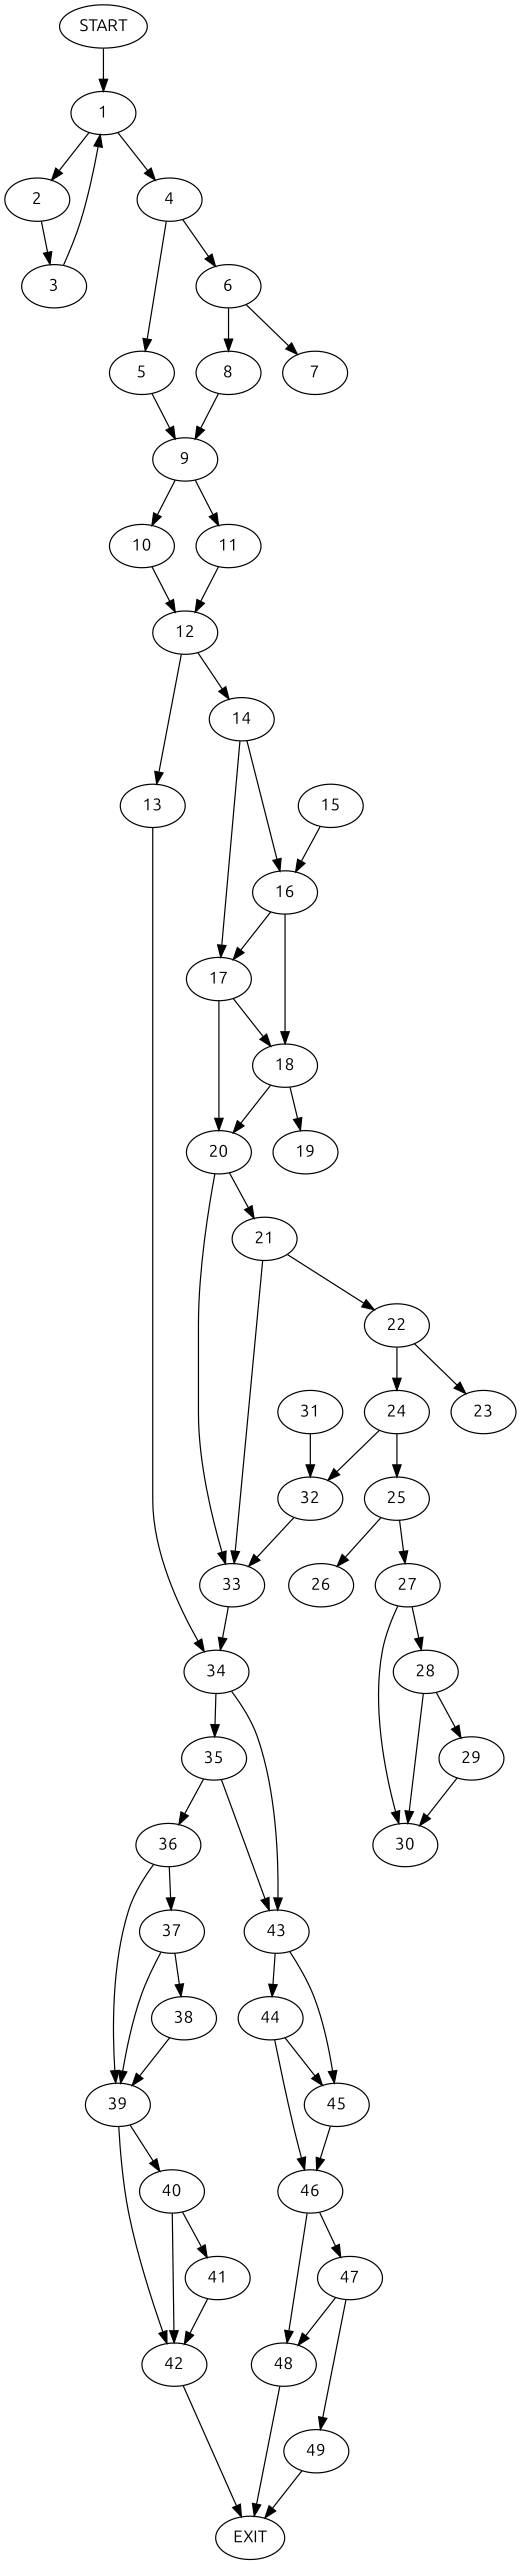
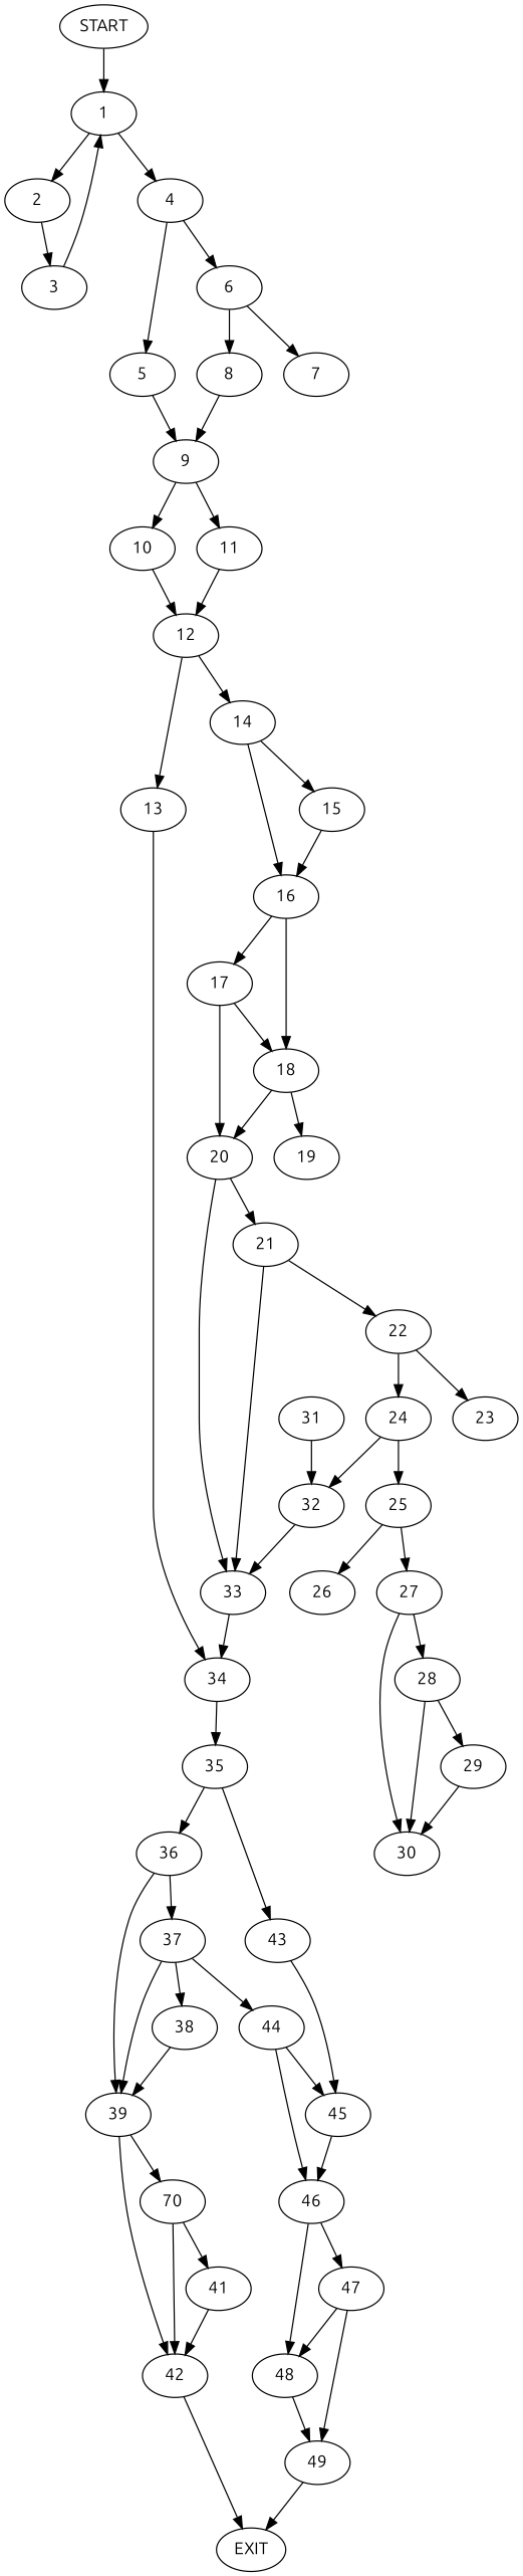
  digraph {
    fontname=Ubuntu
    node [fontname=Ubuntu]
    edge [fontname=Ubuntu]
    n1 [label=START]
    1
    2
    4
    3
    5
    6
    9
    7
    8
    10
    11
    12
    13
    14
    34
    15
    16
    35
    43
    17
    18
    20
    19
    21
    33
    22
    23
    24
    25
    32
    26
    27
    28
    30
    29
    31
    36
    44
    45
    37
    39
    38
-   40
+   40 [label=70]
    42
    41
    n47 [label=EXIT]
    46
    47
    48
    49
    n1 -> 1
    1 -> 2
    1 -> 4
    2 -> 3
    4 -> 5
    4 -> 6
    3 -> 1
    5 -> 9
    6 -> 7
    6 -> 8
    9 -> 10
    9 -> 11
    8 -> 9
    10 -> 12
    11 -> 12
    12 -> 13
    12 -> 14
    13 -> 34
-   14 -> 17
+   14 -> 15
    14 -> 16
    34 -> 35
-   34 -> 43
    15 -> 16
    16 -> 17
    16 -> 18
    35 -> 43
    35 -> 36
-   43 -> 44
+   37 -> 44
    43 -> 45
    17 -> 18
    17 -> 20
    18 -> 20
    18 -> 19
    20 -> 21
    20 -> 33
    21 -> 33
    21 -> 22
    33 -> 34
    22 -> 23
    22 -> 24
    24 -> 25
    24 -> 32
    25 -> 26
    25 -> 27
    32 -> 33
    27 -> 28
    27 -> 30
    28 -> 30
    28 -> 29
    29 -> 30
    31 -> 32
    36 -> 37
    36 -> 39
    44 -> 45
    44 -> 46
    45 -> 46
    37 -> 39
    37 -> 38
    39 -> 40
    39 -> 42
    38 -> 39
    40 -> 42
    40 -> 41
    42 -> n47
    41 -> 42
    46 -> 47
    46 -> 48
    47 -> 48
    47 -> 49
-   48 -> n47
+   48 -> 49
    49 -> n47
  }
